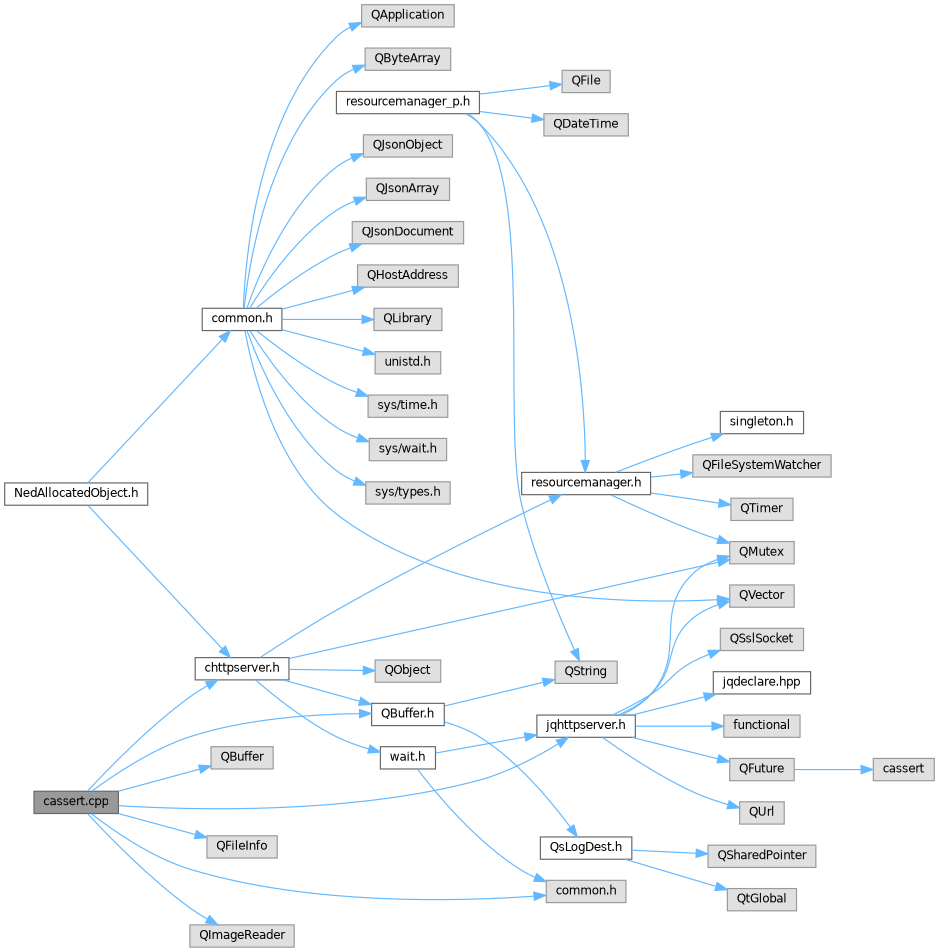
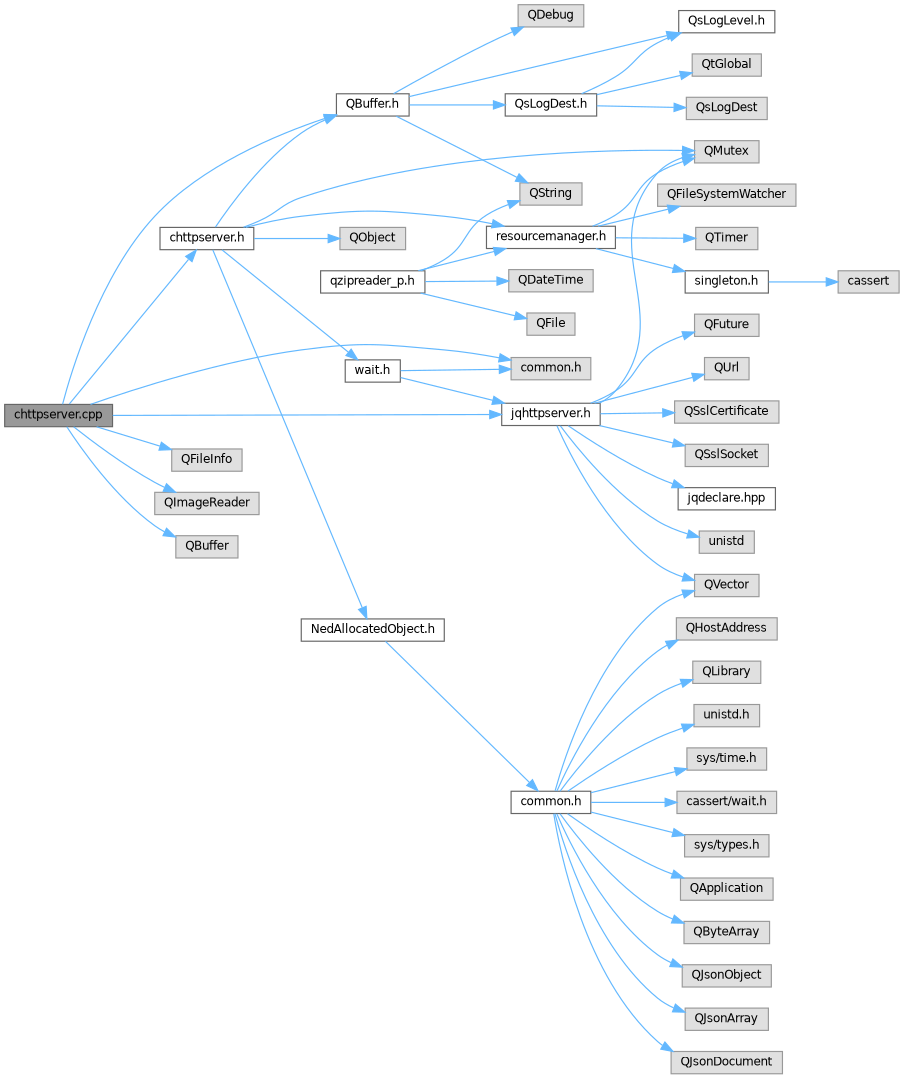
  digraph {
    rankdir=LR
    node [color=grey60 fillcolor="#E0E0E0" fontname=Helvetica fontsize=10 shape=box style=filled]
    edge [color=steelblue1 fontname=Helvetica fontsize=10 labelfontname=Helvetica labelfontsize=10 style=solid]
-   n1 [color=gray40 fillcolor=grey60 fontcolor=black height=0.2 label="cassert.cpp" width=0.4]
+   n1 [color=gray40 fillcolor=grey60 fontcolor=black height=0.2 label="chttpserver.cpp" width=0.4]
    n2 [color=grey40 fillcolor=white height=0.2 label="chttpserver.h" width=0.4]
    n3 [color=grey40 fillcolor=white height=0.2 label="QBuffer.h" width=0.4]
    n4 [height=0.2 label="common.h" width=0.4]
    n5 [color=grey40 fillcolor=white height=0.2 label="jqhttpserver.h" width=0.4]
    n6 [height=0.2 label=QFileInfo width=0.4]
    n7 [height=0.2 label=QImageReader width=0.4]
    n8 [height=0.2 label=QBuffer width=0.4]
    n9 [color=grey40 fillcolor=white height=0.2 label="wait.h" width=0.4]
    n10 [height=0.2 label=QMutex width=0.4]
    n11 [color=grey40 fillcolor=white height=0.2 label="NedAllocatedObject.h" width=0.4]
    n12 [color=grey40 fillcolor=white height=0.2 label="resourcemanager.h" width=0.4]
    n13 [height=0.2 label=QObject width=0.4]
+   n14 [color=grey40 fillcolor=white height=0.2 label="QsLogLevel.h" width=0.4]
    n15 [color=grey40 fillcolor=white height=0.2 label="QsLogDest.h" width=0.4]
+   n16 [height=0.2 label=QDebug width=0.4]
    n17 [height=0.2 label=QString width=0.4]
-   n18 [height=0.2 label=functional width=0.4]
+   n18 [height=0.2 label=unistd width=0.4]
    n19 [height=0.2 label=QVector width=0.4]
    n20 [height=0.2 label=QFuture width=0.4]
    n21 [height=0.2 label=QUrl width=0.4]
+   n22 [height=0.2 label=QSslCertificate width=0.4]
    n23 [height=0.2 label=QSslSocket width=0.4]
    n24 [color=grey40 fillcolor=white height=0.2 label="jqdeclare.hpp" width=0.4]
    n25 [color=grey40 fillcolor=white height=0.2 label="common.h" width=0.4]
    n26 [color=grey40 fillcolor=white height=0.2 label="singleton.h" width=0.4]
    n27 [height=0.2 label=QFileSystemWatcher width=0.4]
    n28 [height=0.2 label=QTimer width=0.4]
-   n29 [height=0.2 label=QSharedPointer width=0.4]
+   n29 [height=0.2 label=QsLogDest width=0.4]
    n30 [height=0.2 label=QtGlobal width=0.4]
    n31 [height=0.2 label=QApplication width=0.4]
    n32 [height=0.2 label=QByteArray width=0.4]
    n33 [height=0.2 label=QJsonObject width=0.4]
    n34 [height=0.2 label=QJsonArray width=0.4]
    n35 [height=0.2 label=QJsonDocument width=0.4]
    n36 [height=0.2 label=QHostAddress width=0.4]
    n37 [height=0.2 label=QLibrary width=0.4]
    n38 [height=0.2 label="unistd.h" width=0.4]
    n39 [height=0.2 label="sys/time.h" width=0.4]
-   n40 [height=0.2 label="sys/wait.h" width=0.4]
+   n40 [height=0.2 label="cassert/wait.h" width=0.4]
    n41 [height=0.2 label="sys/types.h" width=0.4]
    n42 [height=0.2 label=cassert width=0.4]
-   n43 [color=grey40 fillcolor=white height=0.2 label="resourcemanager_p.h" width=0.4]
+   n43 [color=grey40 fillcolor=white height=0.2 label="qzipreader_p.h" width=0.4]
    n44 [height=0.2 label=QDateTime width=0.4]
    n45 [height=0.2 label=QFile width=0.4]
    n1 -> n2
    n1 -> n3
    n1 -> n4
    n1 -> n5
    n1 -> n6
    n1 -> n7
    n1 -> n8
    n2 -> n3
    n2 -> n9
    n2 -> n10
-   n11 -> n2
+   n2 -> n11
    n2 -> n12
    n2 -> n13
+   n3 -> n14
    n3 -> n15
+   n3 -> n16
    n3 -> n17
    n5 -> n10
    n5 -> n18
    n5 -> n19
    n5 -> n20
    n5 -> n21
+   n5 -> n22
    n5 -> n23
    n5 -> n24
    n9 -> n4
    n9 -> n5
    n11 -> n25
    n12 -> n10
    n12 -> n26
    n12 -> n27
    n12 -> n28
+   n15 -> n14
    n15 -> n29
    n15 -> n30
    n25 -> n19
    n25 -> n31
    n25 -> n32
    n25 -> n33
    n25 -> n34
    n25 -> n35
    n25 -> n36
    n25 -> n37
    n25 -> n38
    n25 -> n39
    n25 -> n40
    n25 -> n41
-   n20 -> n42
+   n26 -> n42
    n43 -> n12
    n43 -> n17
    n43 -> n44
    n43 -> n45
  }
